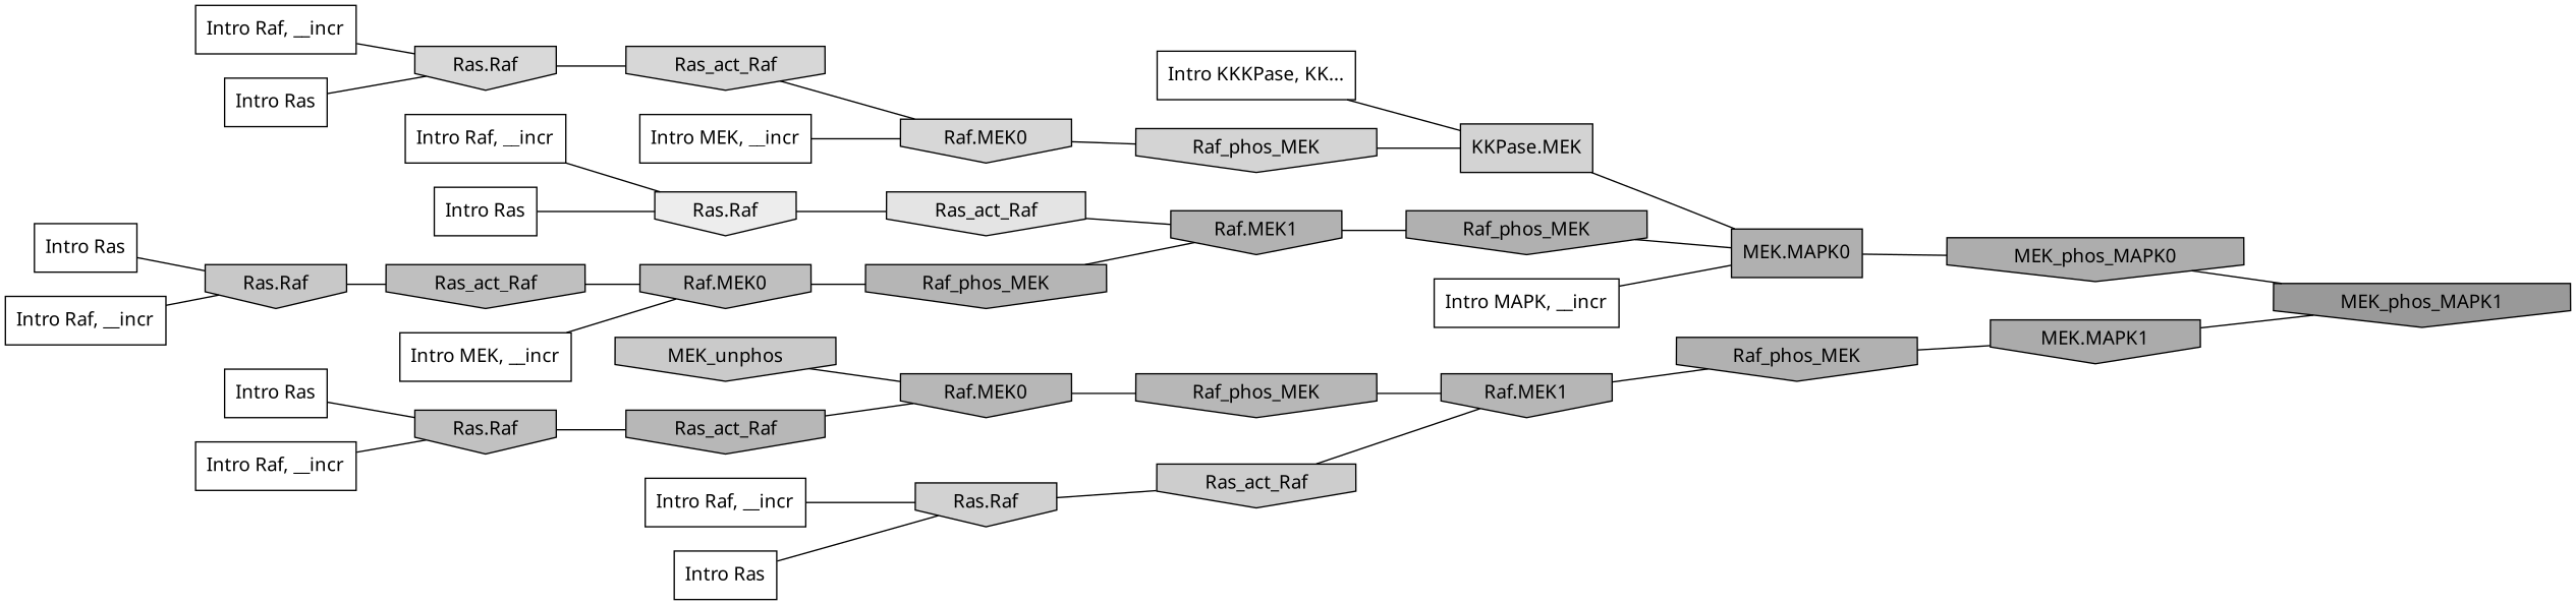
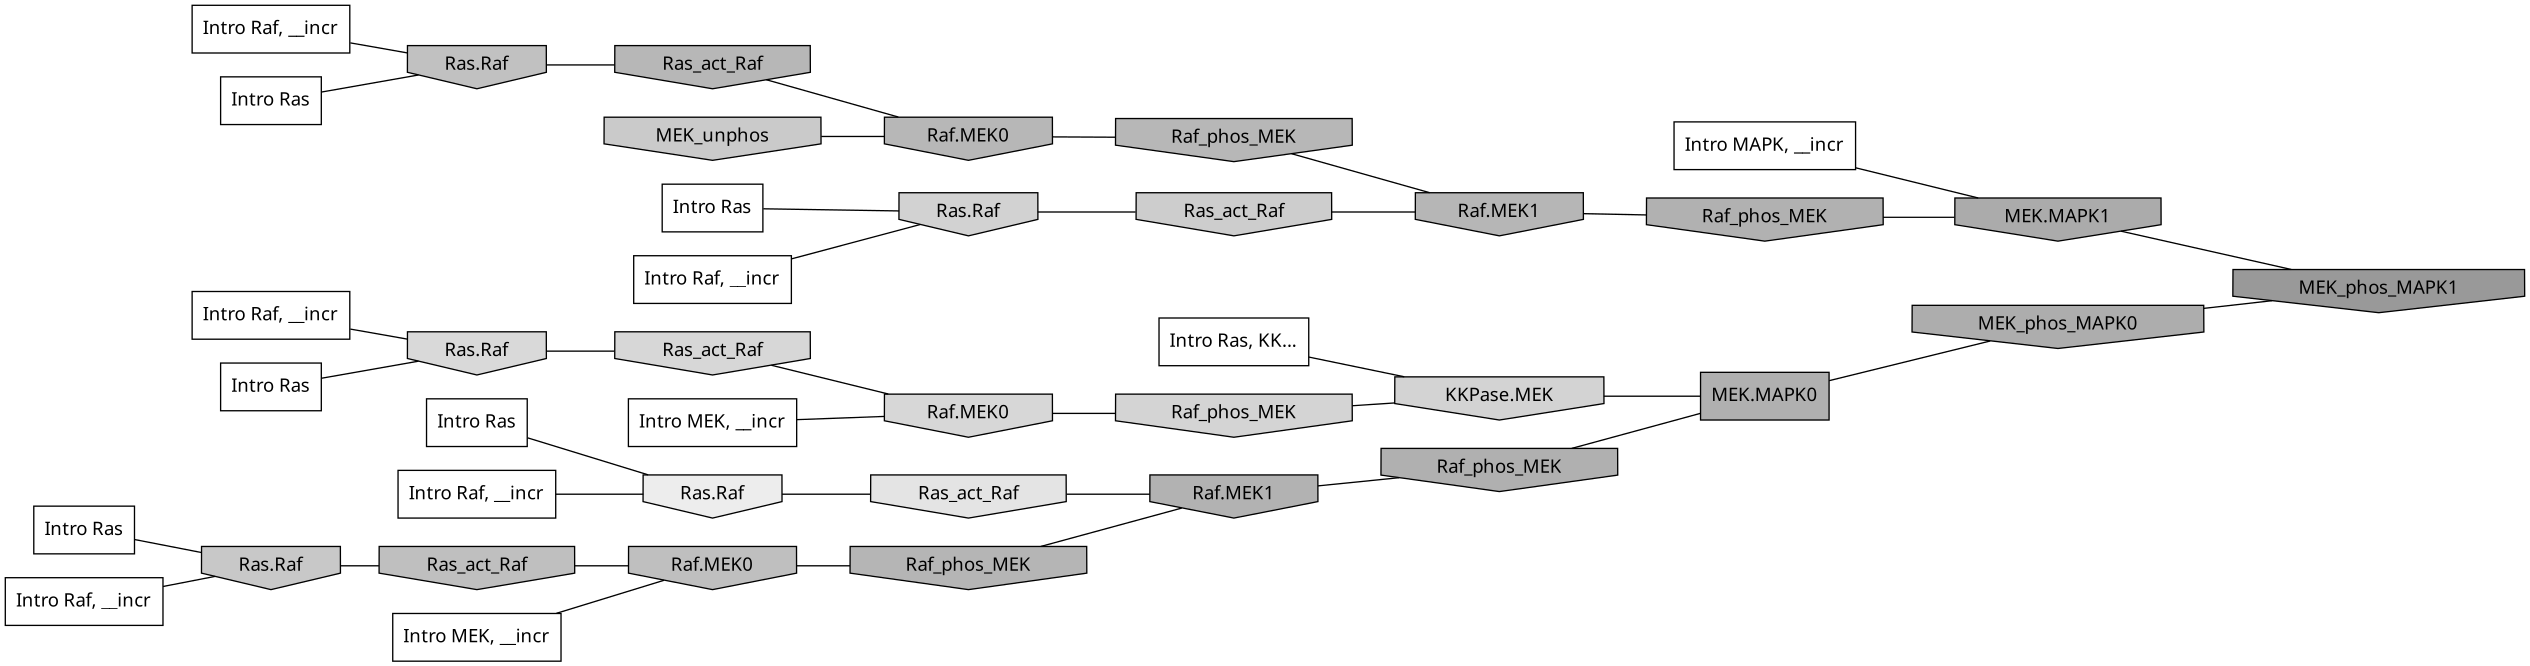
  digraph {
    rankdir=LR
    ranksep=0.30
    node [fillcolor="0.000 0.000 1.000" fontname="CMU Serif" shape=invhouse style=filled]
    edge [color="0.000 0.000 0.000" dir=none fontname="CMU Serif"]
    n1 [label="Intro Ras" shape=rectangle]
    n2 [fillcolor="0.000 0.000 0.928" label="Ras.Raf"]
    n3 [fillcolor="0.000 0.000 0.894" label=Ras_act_Raf]
    n4 [label="Intro Ras" shape=rectangle]
    n5 [fillcolor="0.000 0.000 0.850" label="Ras.Raf"]
    n6 [fillcolor="0.000 0.000 0.842" label=Ras_act_Raf]
    n7 [label="Intro Ras" shape=rectangle]
    n8 [fillcolor="0.000 0.000 0.822" label="Ras.Raf"]
    n9 [fillcolor="0.000 0.000 0.801" label=Ras_act_Raf]
    n10 [label="Intro Ras" shape=rectangle]
    n11 [fillcolor="0.000 0.000 0.783" label="Ras.Raf"]
    n12 [fillcolor="0.000 0.000 0.749" label=Ras_act_Raf]
    n13 [label="Intro Ras" shape=rectangle]
    n14 [fillcolor="0.000 0.000 0.757" label="Ras.Raf"]
    n15 [fillcolor="0.000 0.000 0.715" label=Ras_act_Raf]
    n16 [label="Intro Raf, __incr" shape=rectangle]
    n17 [label="Intro Raf, __incr" shape=rectangle]
    n18 [label="Intro Raf, __incr" shape=rectangle]
    n19 [label="Intro Raf, __incr" shape=rectangle]
    n20 [label="Intro Raf, __incr" shape=rectangle]
    n21 [label="Intro MEK, __incr" shape=rectangle]
    n22 [fillcolor="0.000 0.000 0.842" label="Raf.MEK0"]
    n23 [fillcolor="0.000 0.000 0.832" label=Raf_phos_MEK]
    n24 [label="Intro MEK, __incr" shape=rectangle]
    n25 [fillcolor="0.000 0.000 0.749" label="Raf.MEK0"]
    n26 [fillcolor="0.000 0.000 0.708" label=Raf_phos_MEK]
    n27 [label="Intro MAPK, __incr" shape=rectangle]
    n28 [fillcolor="0.000 0.000 0.688" label="MEK.MAPK0" shape=box]
    n29 [fillcolor="0.000 0.000 0.679" label=MEK_phos_MAPK0]
-   n30 [label="Intro KKKPase, KK..." shape=rectangle]
-   n31 [fillcolor="0.000 0.000 0.826" label="KKPase.MEK" shape=box]
+   n30 [label="Intro Ras, KK..." shape=rectangle]
+   n31 [fillcolor="0.000 0.000 0.826" label="KKPase.MEK"]
    n32 [fillcolor="0.000 0.000 0.699" label="Raf.MEK1"]
    n33 [fillcolor="0.000 0.000 0.688" label=Raf_phos_MEK]
    n34 [fillcolor="0.000 0.000 0.791" label=MEK_unphos]
    n35 [fillcolor="0.000 0.000 0.715" label="Raf.MEK0"]
    n36 [fillcolor="0.000 0.000 0.711" label="Raf.MEK1"]
    n37 [fillcolor="0.000 0.000 0.695" label=Raf_phos_MEK]
    n38 [fillcolor="0.000 0.000 0.715" label=Raf_phos_MEK]
    n39 [fillcolor="0.000 0.000 0.670" label="MEK.MAPK1"]
    n40 [fillcolor="0.000 0.000 0.600" label=MEK_phos_MAPK1]
    n1 -> n2
    n2 -> n3
    n3 -> n32
    n4 -> n5
    n5 -> n6
    n6 -> n22
    n7 -> n8
    n8 -> n9
    n9 -> n36
    n10 -> n11
    n11 -> n12
    n12 -> n25
    n13 -> n14
    n14 -> n15
    n15 -> n35
    n16 -> n14
    n17 -> n11
    n18 -> n5
    n19 -> n8
    n20 -> n2
    n21 -> n22
    n22 -> n23
    n23 -> n31
    n24 -> n25
    n25 -> n26
    n26 -> n32
-   n27 -> n28
+   n27 -> n39
    n28 -> n29
    n29 -> n40
    n30 -> n31
    n31 -> n28
    n32 -> n33
    n33 -> n28
    n34 -> n35
    n35 -> n38
    n36 -> n37
    n37 -> n39
    n38 -> n36
    n39 -> n40
  }
